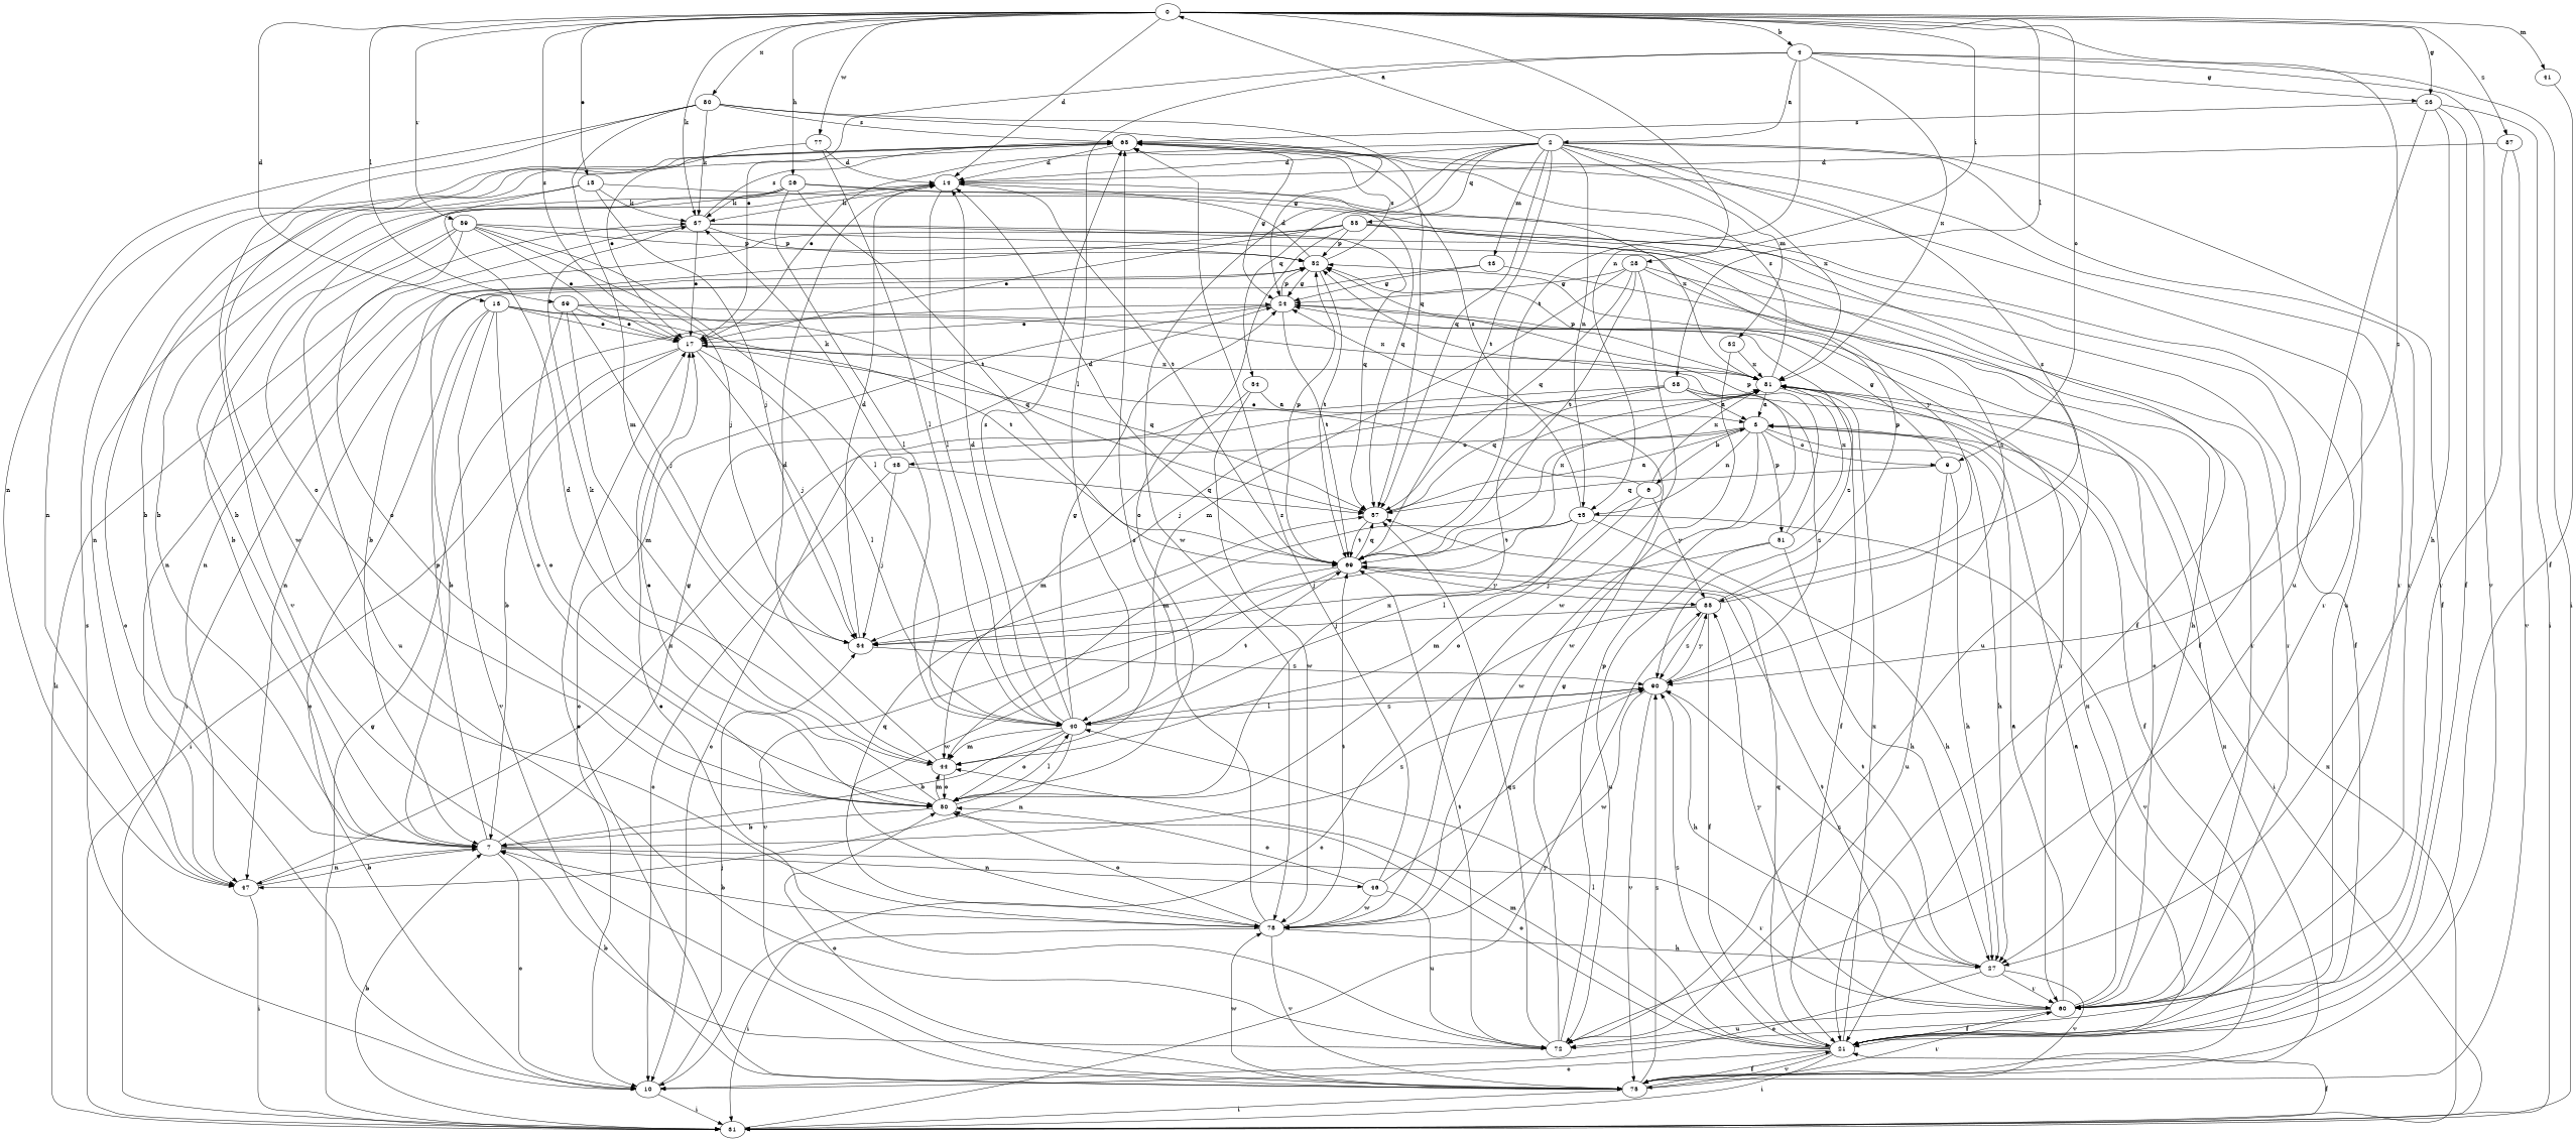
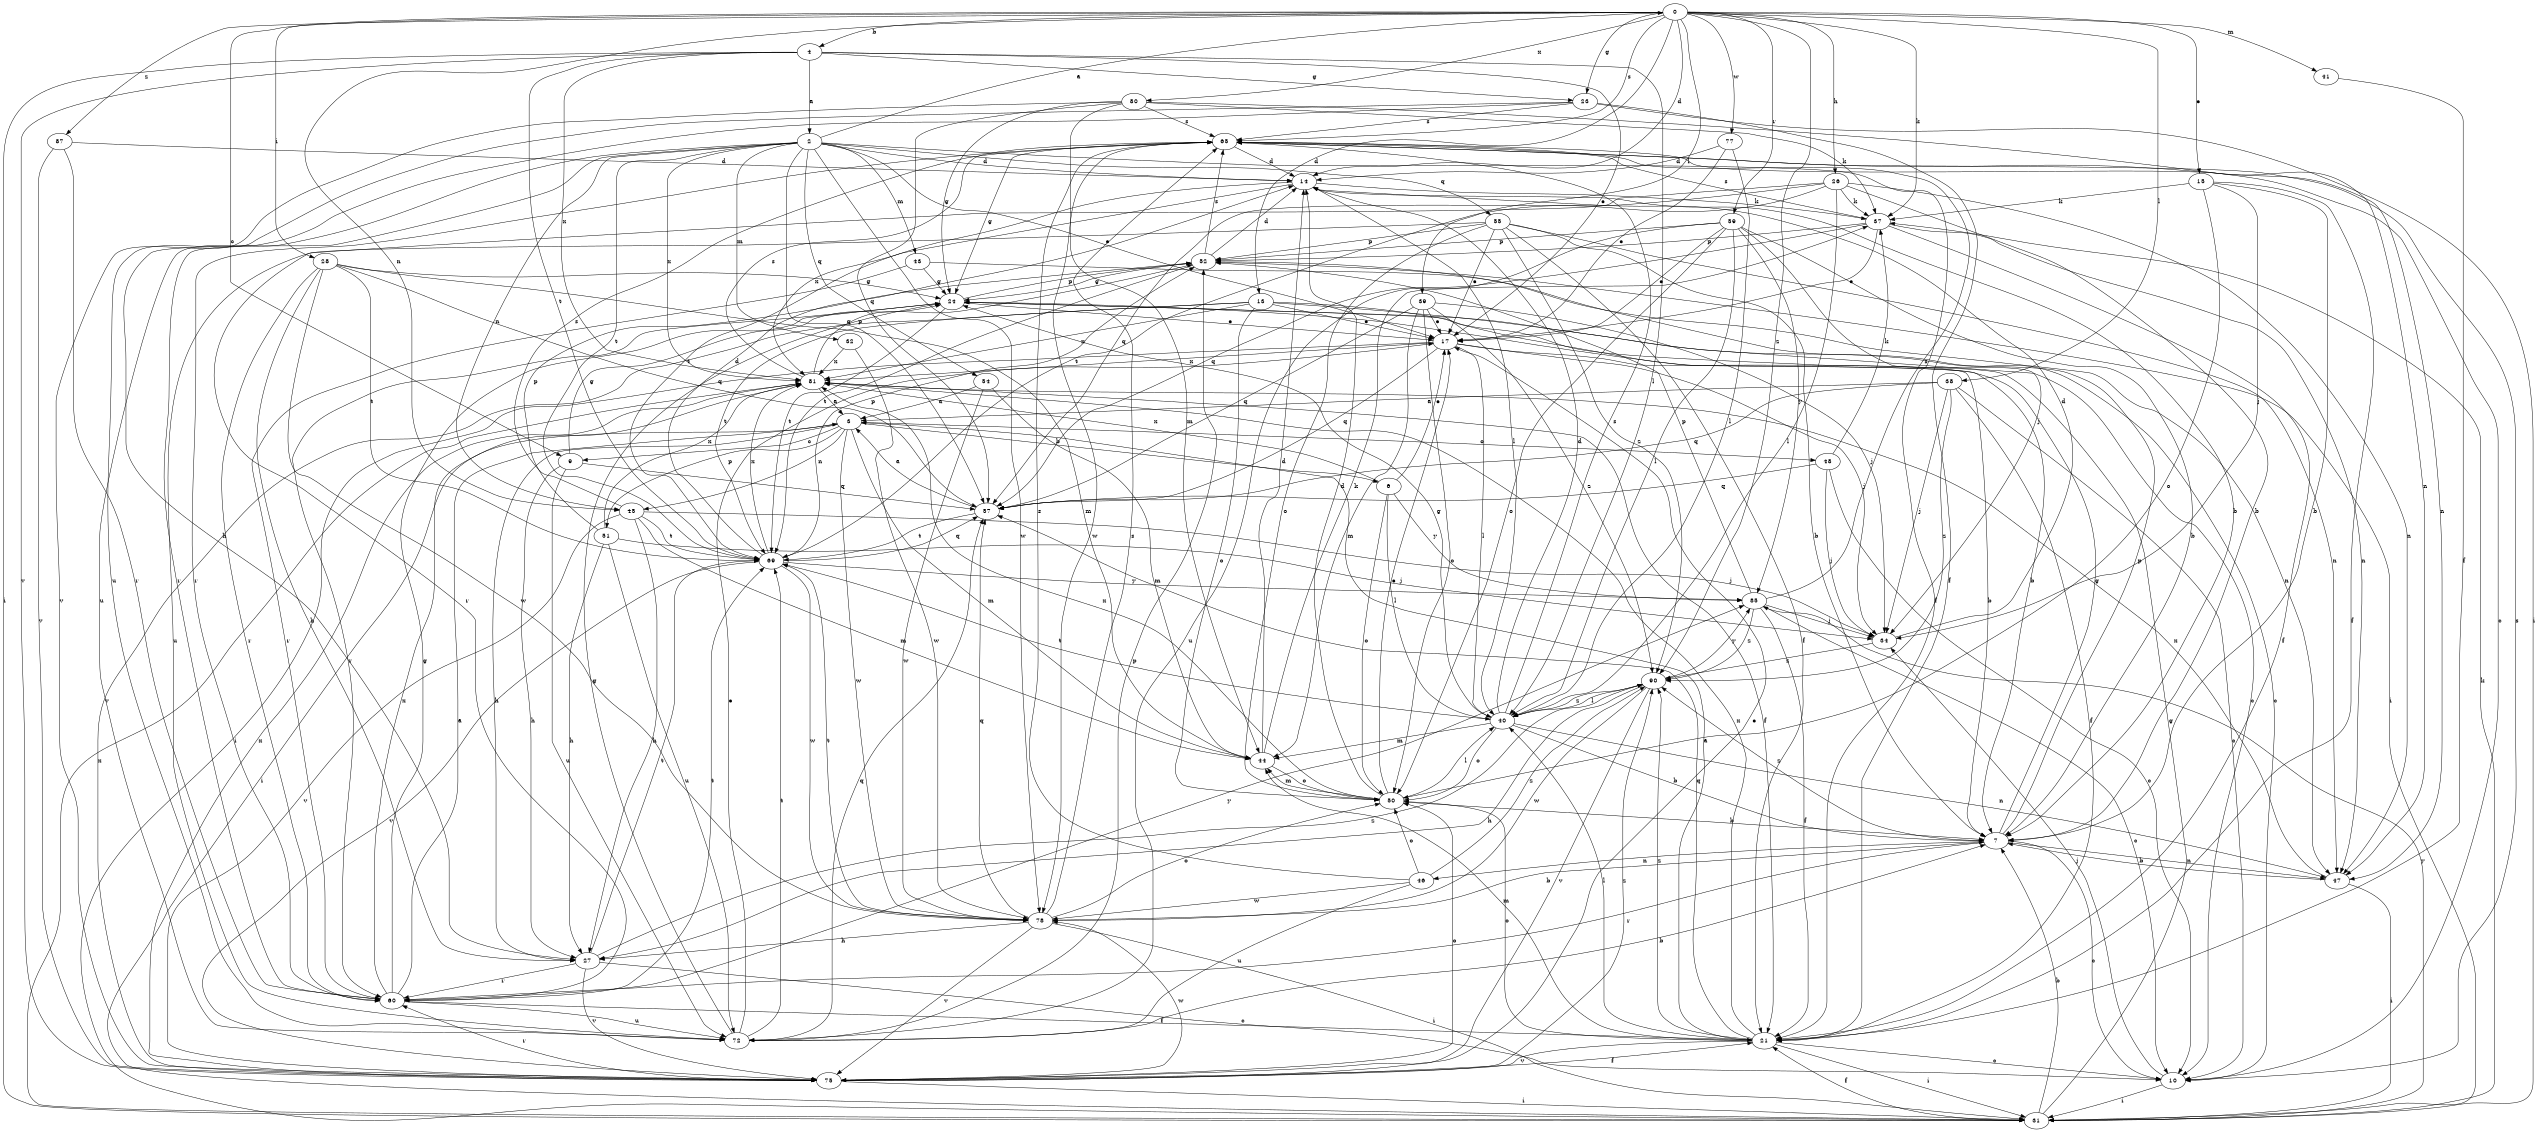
  strict digraph {
    0
    4
    9
    13
    14
    15
    23
    26
    28
    37
    38
    39
    41
    45
    59
    65
    77
    80
    87
    90
    2
    17
    69
    81
    31
    40
    75
    57
    72
    27
    24
    50
    7
    10
    21
    34
    60
    47
    78
    44
    n41 [label=52]
    3
    85
    n44 [label=32]
    43
    54
    55
    6
    48
    51
    46
    0 -> 4 [label=b]
    0 -> 9 [label=c]
    0 -> 13 [label=d]
    0 -> 14 [label=d]
    0 -> 15 [label=e]
    0 -> 23 [label=g]
    0 -> 26 [label=h]
    0 -> 28 [label=i]
    0 -> 37 [label=k]
    0 -> 38 [label=l]
    0 -> 39 [label=l]
    0 -> 41 [label=m]
    0 -> 45 [label=n]
    0 -> 59 [label=r]
-   0 -> 17 [label=s]
+   0 -> 65 [label=s]
    0 -> 77 [label=w]
    0 -> 80 [label=x]
    0 -> 87 [label=z]
    0 -> 90 [label=z]
    4 -> 23 [label=g]
    4 -> 2 [label=a]
    4 -> 17 [label=e]
    4 -> 69 [label=t]
    4 -> 81 [label=x]
    4 -> 31 [label=i]
    4 -> 40 [label=l]
    4 -> 75 [label=v]
    9 -> 57 [label=q]
    9 -> 72 [label=u]
    9 -> 27 [label=h]
    9 -> 24 [label=g]
    13 -> 17 [label=e]
    13 -> 69 [label=t]
    13 -> 81 [label=x]
    13 -> 75 [label=v]
    13 -> 50 [label=o]
    13 -> 7 [label=b]
    13 -> 10 [label=c]
    14 -> 37 [label=k]
    14 -> 69 [label=t]
    14 -> 81 [label=x]
    14 -> 40 [label=l]
    14 -> 7 [label=b]
    15 -> 37 [label=k]
    15 -> 50 [label=o]
    15 -> 7 [label=b]
    15 -> 21 [label=f]
    15 -> 34 [label=j]
    23 -> 65 [label=s]
    23 -> 31 [label=i]
    23 -> 72 [label=u]
    23 -> 27 [label=h]
    23 -> 21 [label=f]
    26 -> 37 [label=k]
    26 -> 69 [label=t]
    26 -> 40 [label=l]
    26 -> 57 [label=q]
    26 -> 7 [label=b]
    26 -> 60 [label=r]
    26 -> 47 [label=n]
    28 -> 69 [label=t]
    28 -> 57 [label=q]
    28 -> 27 [label=h]
    28 -> 24 [label=g]
    28 -> 60 [label=r]
    28 -> 78 [label=w]
    28 -> 44 [label=m]
    37 -> 65 [label=s]
    37 -> 17 [label=e]
    37 -> 57 [label=q]
    37 -> 21 [label=f]
    37 -> 47 [label=n]
    37 -> n41 [label=p]
    38 -> 90 [label=z]
    38 -> 57 [label=q]
    38 -> 10 [label=c]
    38 -> 21 [label=f]
    38 -> 34 [label=j]
    38 -> 3 [label=a]
    39 -> 90 [label=z]
    39 -> 17 [label=e]
    39 -> 57 [label=q]
    39 -> 50 [label=o]
    39 -> 34 [label=j]
    39 -> 44 [label=m]
    41 -> 21 [label=f]
    45 -> 65 [label=s]
    45 -> 69 [label=t]
    45 -> 75 [label=v]
    45 -> 27 [label=h]
    45 -> 34 [label=j]
    45 -> 44 [label=m]
    59 -> 17 [label=e]
    59 -> 40 [label=l]
    59 -> 72 [label=u]
    59 -> 50 [label=o]
    59 -> 7 [label=b]
    59 -> 34 [label=j]
    59 -> n41 [label=p]
    59 -> 85 [label=y]
    65 -> 14 [label=d]
    65 -> 24 [label=g]
    65 -> 10 [label=c]
    65 -> 60 [label=r]
    65 -> 47 [label=n]
    65 -> 78 [label=w]
    77 -> 14 [label=d]
    77 -> 17 [label=e]
    77 -> 40 [label=l]
    80 -> 37 [label=k]
    80 -> 65 [label=s]
    80 -> 75 [label=v]
    80 -> 57 [label=q]
    80 -> 24 [label=g]
    80 -> 47 [label=n]
    80 -> 44 [label=m]
    87 -> 14 [label=d]
    87 -> 75 [label=v]
    87 -> 60 [label=r]
    90 -> 40 [label=l]
    90 -> 75 [label=v]
    90 -> 27 [label=h]
    90 -> 78 [label=w]
    90 -> 85 [label=y]
    2 -> 0 [label=a]
    2 -> 14 [label=d]
    2 -> 45 [label=n]
    2 -> 17 [label=e]
    2 -> 69 [label=t]
    2 -> 81 [label=x]
    2 -> 57 [label=q]
    2 -> 72 [label=u]
    2 -> 21 [label=f]
    2 -> 60 [label=r]
    2 -> 78 [label=w]
    2 -> n44 [label=m]
    2 -> 43 [label=m]
    2 -> 54 [label=q]
    2 -> 55 [label=q]
    17 -> 81 [label=x]
    17 -> 31 [label=i]
    17 -> 40 [label=l]
    17 -> 57 [label=q]
    17 -> 7 [label=b]
    17 -> 34 [label=j]
    69 -> 14 [label=d]
    69 -> 81 [label=x]
    69 -> 75 [label=v]
    69 -> 57 [label=q]
    69 -> 78 [label=w]
    69 -> n41 [label=p]
    69 -> 85 [label=y]
    81 -> 65 [label=s]
    81 -> 21 [label=f]
    81 -> n41 [label=p]
    81 -> 3 [label=a]
    31 -> 37 [label=k]
    31 -> 81 [label=x]
    31 -> 24 [label=g]
    31 -> 7 [label=b]
    31 -> 21 [label=f]
    31 -> 85 [label=y]
    40 -> 14 [label=d]
    40 -> 65 [label=s]
    40 -> 90 [label=z]
    40 -> 69 [label=t]
    40 -> 24 [label=g]
    40 -> 50 [label=o]
    40 -> 7 [label=b]
    40 -> 47 [label=n]
    40 -> 44 [label=m]
    75 -> 90 [label=z]
    75 -> 17 [label=e]
-   81 -> 75 [label=x]
+   75 -> 81 [label=x]
    75 -> 31 [label=i]
    75 -> 50 [label=o]
    75 -> 21 [label=f]
    75 -> 60 [label=r]
    75 -> 78 [label=w]
    57 -> 69 [label=t]
    57 -> 3 [label=a]
    72 -> 17 [label=e]
    72 -> 69 [label=t]
    72 -> 57 [label=q]
    72 -> 24 [label=g]
    72 -> 7 [label=b]
    72 -> n41 [label=p]
    27 -> 90 [label=z]
    27 -> 69 [label=t]
    27 -> 75 [label=v]
    27 -> 10 [label=c]
    27 -> 60 [label=r]
    24 -> 17 [label=e]
    24 -> 69 [label=t]
    24 -> 10 [label=c]
    24 -> 60 [label=r]
    24 -> n41 [label=p]
    50 -> 14 [label=d]
    50 -> 17 [label=e]
    50 -> 81 [label=x]
    50 -> 40 [label=l]
    50 -> 7 [label=b]
    50 -> 44 [label=m]
    7 -> 90 [label=z]
    7 -> 24 [label=g]
    7 -> 10 [label=c]
    7 -> 60 [label=r]
    7 -> 47 [label=n]
    7 -> n41 [label=p]
    7 -> 46 [label=n]
    10 -> 65 [label=s]
    10 -> 31 [label=i]
    10 -> 34 [label=j]
    21 -> 90 [label=z]
    21 -> 81 [label=x]
    21 -> 31 [label=i]
    21 -> 40 [label=l]
    21 -> 75 [label=v]
    21 -> 57 [label=q]
    21 -> 50 [label=o]
    21 -> 10 [label=c]
    21 -> 44 [label=m]
    21 -> 3 [label=a]
    34 -> 14 [label=d]
    34 -> 90 [label=z]
    60 -> 69 [label=t]
    60 -> 81 [label=x]
    60 -> 72 [label=u]
-   60 -> 24 [label=c]
+   60 -> 24 [label=g]
    60 -> 21 [label=f]
    60 -> 3 [label=a]
    60 -> 85 [label=y]
    47 -> 81 [label=x]
    47 -> 31 [label=i]
    47 -> 7 [label=b]
    78 -> 65 [label=s]
    78 -> 69 [label=t]
    78 -> 31 [label=i]
    78 -> 75 [label=v]
    78 -> 57 [label=q]
    78 -> 27 [label=h]
    78 -> 50 [label=o]
    78 -> 7 [label=b]
    44 -> 14 [label=d]
    44 -> 37 [label=k]
    44 -> 50 [label=o]
    n41 -> 14 [label=d]
    n41 -> 65 [label=s]
    n41 -> 69 [label=t]
    n41 -> 31 [label=i]
    n41 -> 24 [label=g]
    3 -> 9 [label=c]
    3 -> 45 [label=n]
    3 -> 31 [label=i]
    3 -> 27 [label=h]
    3 -> 78 [label=w]
    3 -> 44 [label=m]
    3 -> 6 [label=b]
    3 -> 48 [label=o]
    3 -> 51 [label=p]
    85 -> 65 [label=s]
    85 -> 90 [label=z]
    85 -> 10 [label=c]
    85 -> 21 [label=f]
    85 -> 34 [label=j]
    85 -> n41 [label=p]
    n44 -> 81 [label=x]
    n44 -> 78 [label=w]
    43 -> 24 [label=g]
    43 -> 60 [label=r]
    43 -> 47 [label=n]
    54 -> 78 [label=w]
    54 -> 44 [label=m]
    54 -> 3 [label=a]
    55 -> 90 [label=z]
    55 -> 17 [label=e]
    55 -> 72 [label=u]
    55 -> 50 [label=o]
    55 -> 7 [label=b]
    55 -> 21 [label=f]
    55 -> 47 [label=n]
    55 -> n41 [label=p]
    6 -> 17 [label=e]
    6 -> 81 [label=x]
    6 -> 40 [label=l]
    6 -> 50 [label=o]
    6 -> 85 [label=y]
    48 -> 37 [label=k]
    48 -> 57 [label=q]
    48 -> 10 [label=c]
    48 -> 34 [label=j]
    51 -> 81 [label=x]
    51 -> 72 [label=u]
    51 -> 27 [label=h]
    51 -> 34 [label=j]
    51 -> n41 [label=p]
    46 -> 65 [label=s]
    46 -> 90 [label=z]
    46 -> 72 [label=u]
    46 -> 50 [label=o]
    46 -> 78 [label=w]
  }
